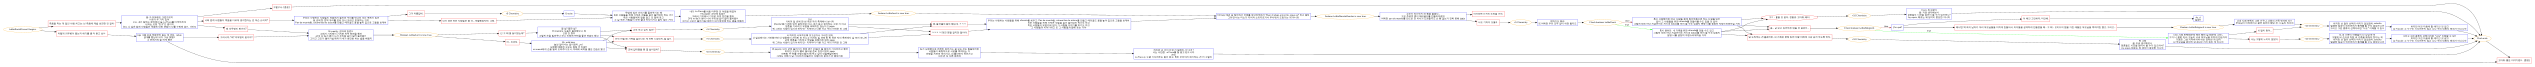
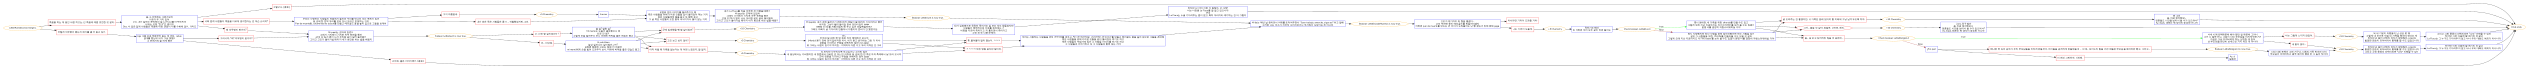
  digraph {
    fontname=Nunito
    rankdir=LR
    node [color=blue fontname=Nunito shape=box]
    edge [fontname=Nunito]
    "LettieRank4Convo3 begins." [color=orange shape=""]
    n2 [color=red label="죽음을 막는 게 일인 사람 치고는, 넌 죽음에 제법 초연한 것 같아."]
    n3 [color=red label="어떻게 의무병이 됐는지 얘기를 좀 더 듣고 싶어."]
    n4 [label="음, sí, 아무래도 그런가보지\n이유가 두 가지 있어 \nUno, 내가 일하는 분야에선 늘 La Flaca를 마주하게 돼\n나와는 오랜 \"친구\"인 셈이지\nDos, 나 같은 업계 사람들은 죽음에 대한 관점이 다를 수밖에 없어, 아마도"]
    n5 [label="Jaja 그럼 쉬운 부분부터 듣는 게 어때, babas\n입대를 했는데 내가 그냥 못했어\n그 뒤에서야 잘 하게 됐어"]
    n6 [color=red label="너희 업계 사람들이 죽음을 다르게 생각한다는 건 무슨 소리야?"]
    n7 [color=red label="왜 의무병이 된거야?"]
    n8 [color=red label="그렇구나. [종료.]"]
    n9 [color=red label="그러니까, *왜* 의무병이 된거야?"]
    n10 [color=red label="고마워. 좋은 이야기였어. [종료.]"]
    n11 [label="우리는 사랑하는 사람들이 죽음에서 돌아와 우리를 만나러 오는 축제가 있어\n일 년에 한 번씩 우리를 보러 다시 오라고 초대하는 거지\nPan de muerto랑, calaveritas de azúcar를 만들고 메리골드 꽃을 놓아 집으로 그들을 초대해"]
    n12 [label="Mi papá는 군대에 있었어\n그래서 기지에서 기지로 자주 전전을 했어\n근데 mi tía가 병이 나서 우리랑 같이 살러 들어왔어\n그리고 고모가 돌아가실 때까지 내가 병간호 하는 법을 배웠지"]
    "Chat ends." [color=orange shape=""]
    n14 [color=red label="내가 겪은 죽은 사람들은 좀 더... 격렬했었지만, 그래."]
    n15 [color=red label="그거 아름답네."]
    n16 [color=orange label="Boolean LettieAunt is now true." shape=""]
    n17 [label="무덤에 앉아 이야기를 들려주기도 해\n죽은 사람들을 위해 가져온 것들을 같이 둘러앉아 먹는 거지\n죽은 사람들에게 말을 걸고 또 함께 웃고\n그 날 죽은 사람들이 오면 절대 속삭이거나 울지 않는 거야"]
    n18 [color=orange label="+5 Chemistry" shape=""]
    n19 [color=red label="어... 미안해."]
    n20 [color=red label="넌 그 때 몇 살이었는데?"]
    n21 [label="내가 La Flaca를 처음 마주한 건 어렸을 때였어\nMi papá는 군대에 있었어\n그래서 기지에서 기지로 자주 전전을 했어\n근데 mi tía가 병이 나서 우리랑 같이 살러 들어왔어\n그리고 고모가 돌아가실 때까지 내가 병간호 하는 법을 배웠지"]
    n22 [label=Gracias]
    n23 [label="Eh, está bien \n늘상 일어나는 일이잖아, ¿no? \n심장병 때문에 고모는 점점 더 아팠어\nmi mamá에게 손을 빌려 도와주다 보니, 미래에 써먹을 좋은 연습도 됐고"]
    n24 [label="열 살? 열한 살?\nMi mamá도 도움이 필요했으니 뭐\n신경 안 썼지\n그렇게 손을 빌려주다 보니 미래에 써먹을 좋은 연습도 됐고"]
    n25 [color=orange label="Boolean LettieAunt is now true." shape=""]
    n26 [color=red label="고모 보고 싶지 않아?"]
    n27 [color=red label="아직 어릴 때 가족을 잃는다는 게 어떤 느낌인지, 잘 알지."]
    n28 [color=red label="군에 입대했을 땐 몇 살이었어?"]
    n29 [label="Mi tía는 매년 날 찾아와서 어깨를 토닥여주면서 \"Buen trabajo, amorcito, sigue así\" 하고 말해\n그러면 나는 미소가 지어져 소리지르거나 무서워서 도망가는 게 아니라"]
    n30 [color=orange label="+5 Chemistry" shape=""]
    n31 [color=orange label="+5 Chemistry" shape=""]
    n32 [color=orange label="+10 Chemistry" shape=""]
    n33 [color=orange label="Boolean LettieDiasdeMuertos is now true." shape=""]
    n34 [label="아니\n어차피 일 년에 한 번 죽은 자의 축제에서 보니까\n¡Mierda! 묻기 전에 먼저 답하자면 아니, 네가 듣고 생각하는 그런 거 아냐\n영혼을 기리려고 무덤을 파헤치진 않는다고 jajaja\n뭐 그러는 사람이 있기야 하지만 - 지역마다 다른 거고 우리 지역은 안 그래"]
    n35 [label="Sí, 하지만 사무치도록 보고싶거나 그러진 않아\n내 일상에서는 가버렸지만 내 영혼에서 가버린 건 아니고 어차피 일 년에 한 번 죽은 자의 축제에서 날 보러 오니까\n근데 영혼을 기리려고 무덤을 파헤치진 않아 jajaja\n뭐 그러는 사람이 있기야 하지만 - 지역마다 다른 거고 우리 지역은 안 그래"]
    n36 [label="Mi papá는 내가 군에 들어가기 전에 먼저 20살이 될 때까지 기다리라고 했어\n하지만 그보다 빨리 들어갈 준비 만만이었지 jajaja\n아빠랑 mi tía를 자랑스럽게 해 주고 싶어 안달복달하면서\n그래도 아빠가 날 기다리게 만들어서 다행이야 준비가 안 됐었거든"]
    n37 [label="고모가 여기까지 와 줬음 좋겠다...\n고모 주려면 종이 메리골드를 만들어야겠지\n어쩌면 pan de muerto를 만드는 건 아서가 도와줄지도 난 빵 굽는거 진짜 못해 jajaja"]
    n38 [color=red label="휴, 물어볼까 말까 했는데. ㅋㅋㅋ"]
    n39 [color=red label="ㅋㅋㅋㅋ! 멋진 명절 같지만 말이야."]
    n40 [label="tía가 심장병으로 천천히 죽어가는 걸 보는 것도 힘들었지만\n사람들이 폭력적으로 서로를 죽여대는 거\n비명을 지르며 죽어가고, 피 흘리면서 죽어가고\n그런 건 또 다른 문제야"]
    n41 [color=red label="아서라면 기꺼이 도와줄 거야."]
    n42 [color=red label="나도 기꺼이 도울게."]
    n43 [label="우리는 사랑하는 사람들을 위해 ofrenda를 세우고, Pan de muerto랑, calaveritas de azúcar를 만들고 메리골드 꽃을 놓아 집으로 그들을 초대해\n죽은 사람들을 위해 가져온 것들을 같이 둘러앉아 먹기도 하고\n죽은 사람들의 무덤가에 앉아 그 사람들 이야기를 하기도 하고\n그 사람들과 이야기하고 또 그 사람들과 함께 웃는 거야"]
    n44 [label="하지만 넌 이미 이런 거 알잖아, 안 그래?\n너는 나만큼 La Flaca를 잘 알고 있으니까\n근데\nLa Flaca는 누굴 기다려주는 법이 없고, 특히 우리끼리 얘기하는 건 더 그렇지"]
    n45 [color=orange label="+5 Chemistry" shape=""]
    n46 [color=orange label="Check boolean LettieDuviri" shape=""]
    n47 [label="혹시 원하면, 네 가족을 위한 ofrenda를 만들 수도 있고\n그렇게 오래 지난 지금까지도 자기네 babas를 보러 올 수도 있겠지\n분명 너를 굉장히 자랑스러워하실 거야"]
    n48 [label="혹시 사랑했지만 떠난 사람들 중에 찾아와줬으면 하는 사람들 있어\n같이 그 사람들을 위한 ofrenda를 만들어볼 수도 있을 것 같아\n그렇게 오래 지난 지금까지도 자기네 babas를 보러 올 수도 있겠지 분명 너를 굉장히 자랑스러워하실 거야"]
    n49 [label="착하기도 해라\nSí, 어쩌면 우리 모두 같이 하면 될지도"]
    n50 [color=red label="그거... 좋을 것 같아, 정말로. 고마워, 레티." shape=ellipse]
    n51 [color=red label="널 도와주는 건 좋겠지만, 내 가족은 본래 있어야 할 미래에 그냥 남겨 두도록 하자."]
    n52 [color=red label="음... 날 보고 싶어하진 않을 것 같은데..."]
    n53 [color=orange label="+10 Chemistry" shape=""]
    n54 [color=orange label="+10 Chemistry" shape=""]
    n55 [color=orange label="Check boolean LettieReligion4" shape=""]
    n56 [label="Claro, 친구잖아\n음, 지금 생각해보니\n영혼들도 시간을 넘어서 올 수가 있으려나?\nAy, equis, 때로는 뭐 생각이 중요한 거니까"]
    n57 [label="뭐 그래\n음, 지금 생각해보니\n영혼들도 시간을 넘어서 올 수가 있으려나?\nAy, equis, 때로는 뭐 생각이 중요한 거니까"]
    n58 [label="너네 시페 토텍때문에 해야 했던 일 때문에 그러니\n그거 니 잘못 아냐, 그놈이 너네 부모님을 미치게 만든거지\n가끔은 그냥 지져버려야 하는 상처란 게 있어\n넌 부모님을 편안히 보내드린 거지 죽인 게 아니야"]
    n59 [label="¿Por qué?"]
    n60 [color=red label="나는 그렇게 느끼지 않았어."]
    n61 [color=red label="네 말이 맞아..."]
    n62 [color=red label="왜냐면 벽 속의 남자가 우리 부모님들을 미치게 만들어서, 아이들을 공격하게 만들었을 때... 그 때... 보이드의 힘을 가진 애들은 부모님을 죽여야만 했고, 그리고..."]
    n63 [color=red label="이 얘긴 그만하자, 미안해."]
    n64 [color=orange label="+10 Chemistry" shape=""]
    n65 [color=orange label="+10 Chemistry" shape=""]
    n66 [color=orange label="Boolean LettieReligion4 is now true." shape=""]
    n67 [label="Ay, sí \n알겠어"]
    n68 [label="Sí, 네 기분이 어땠을지 난 상상 못 해\n그렇게 네 손으로 직접 네 가족을 해쳐야 한다는 게\n하지만 넌 달리 선택의 여지가 없었잖아, solecito\n발광한 짐승이 되어버려서 통제를 할 수도 없었으니까"]
    n69 [label="하지만 넌 달리 선택의 여지가 없었잖아, solecito\n발광한 짐승이 되어버려서 통제를 할 수도 없었으니까\n그리고 그런 종류의 선택이라면 *나도* 이해할 수 있어"]
    n70 [label="너네 시페 토텍이 그런 거구나, 너희의 가죽 벗겨진 신이\n부모님이 미쳐버리고 결국 죽어야 했던 건 그 놈의 짓이야"]
    n71 [label="그리고 그런 종류의 선택이라면 *나도* 이해할 수 있어\n하지만 그건 다음에 할 얘기인 것 같고\nLa Flaca는 그 누구도 기다려주지 않고 나나 우리 대화도 예외가 아니니까"]
    n72 [label="하지만 이건 다음에 할 얘기인 것 같고\nLa Flaca는 그 누구도 기다려주지 않고 나나 우리 대화도 예외가 아니니까"]
    "LettieRank4Convo3 begins." -> n2
    "LettieRank4Convo3 begins." -> n3
    n2 -> n4
    n3 -> n5
    n4 -> n6
    n4 -> n7
    n4 -> n8
    n5 -> n9
    n5 -> n10
    n6 -> n11
    n7 -> n12
    n8 -> "Chat ends."
    n9 -> n12
-   "Chat ends." -> n10
+   n10 -> "Chat ends."
    n11 -> n14
    n11 -> n15
    n12 -> n16
    n14 -> n17
    n15 -> n18
    n16 -> n19
    n16 -> n20
    n17 -> n21
    n18 -> n22
    n19 -> n23
    n20 -> n24
    n21 -> n25
    n22 -> n17
    n23 -> n26
    n23 -> n27
    n23 -> n28
    n24 -> n26
    n24 -> n27
    n24 -> n28
    n25 -> n29
    n26 -> n30
    n27 -> n31
    n28 -> n32
    n29 -> n33
    n30 -> n34
    n31 -> n35
    n32 -> n36
    n33 -> n37
    n34 -> n38
    n34 -> n39
    n35 -> n38
    n35 -> n39
    n36 -> n40
    n37 -> n41
    n37 -> n42
    n38 -> n43
    n39 -> n43
    n40 -> n44
    n42 -> n45
    n43 -> n29
    n44 -> "Chat ends."
    n45 -> n49
    n46 -> n47 [color=green label=true]
    n46 -> n48 [color=brown label=false]
    n47 -> n50
    n47 -> n51
    n47 -> n52
    n48 -> n50
    n48 -> n51
    n48 -> n52
    n49 -> n46
    n50 -> n53
    n51 -> n54
    n52 -> n55
    n53 -> n56
    n54 -> n57
    n55 -> n58 [color=green label=true]
    n55 -> n59 [color=brown label=false]
    n56 -> "Chat ends."
    n57 -> "Chat ends."
    n58 -> n60
    n58 -> n61
    n59 -> n62
    n59 -> n63
    n60 -> n64
    n61 -> n65
    n62 -> n66
    n63 -> n67
    n64 -> n68
    n65 -> n69
    n66 -> n70
    n68 -> n71
    n69 -> n72
    n70 -> n65
    n71 -> "Chat ends."
    n72 -> "Chat ends."
  }
